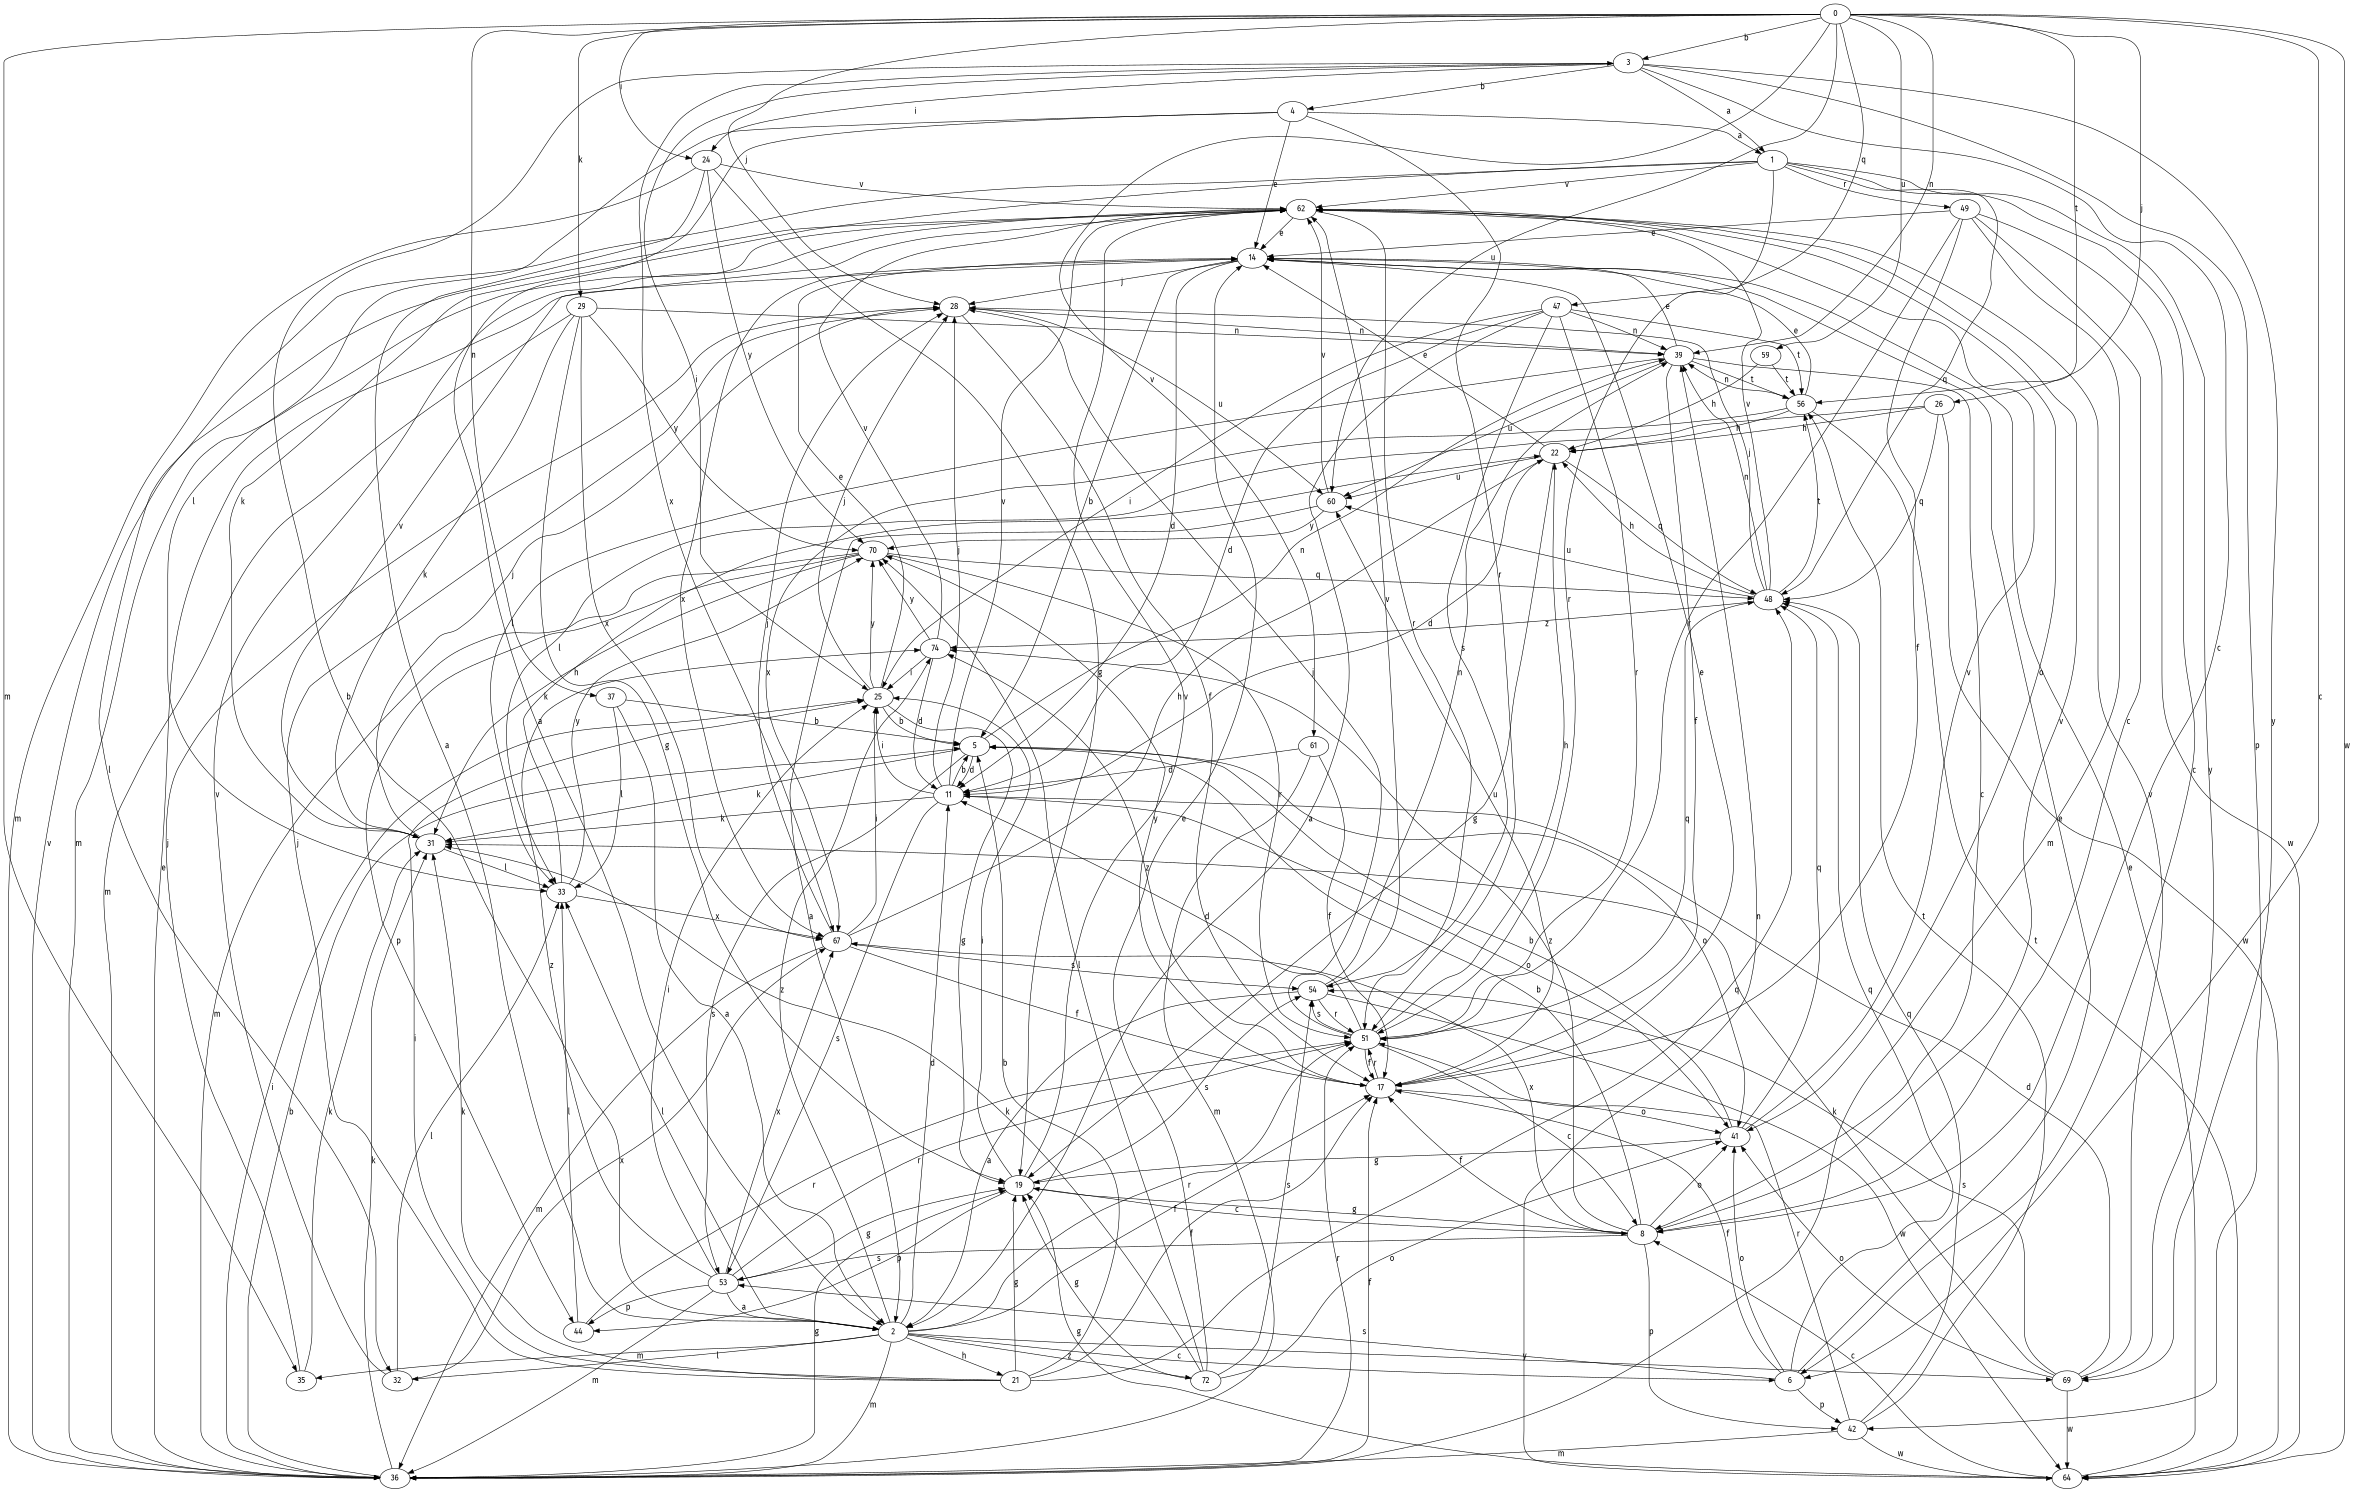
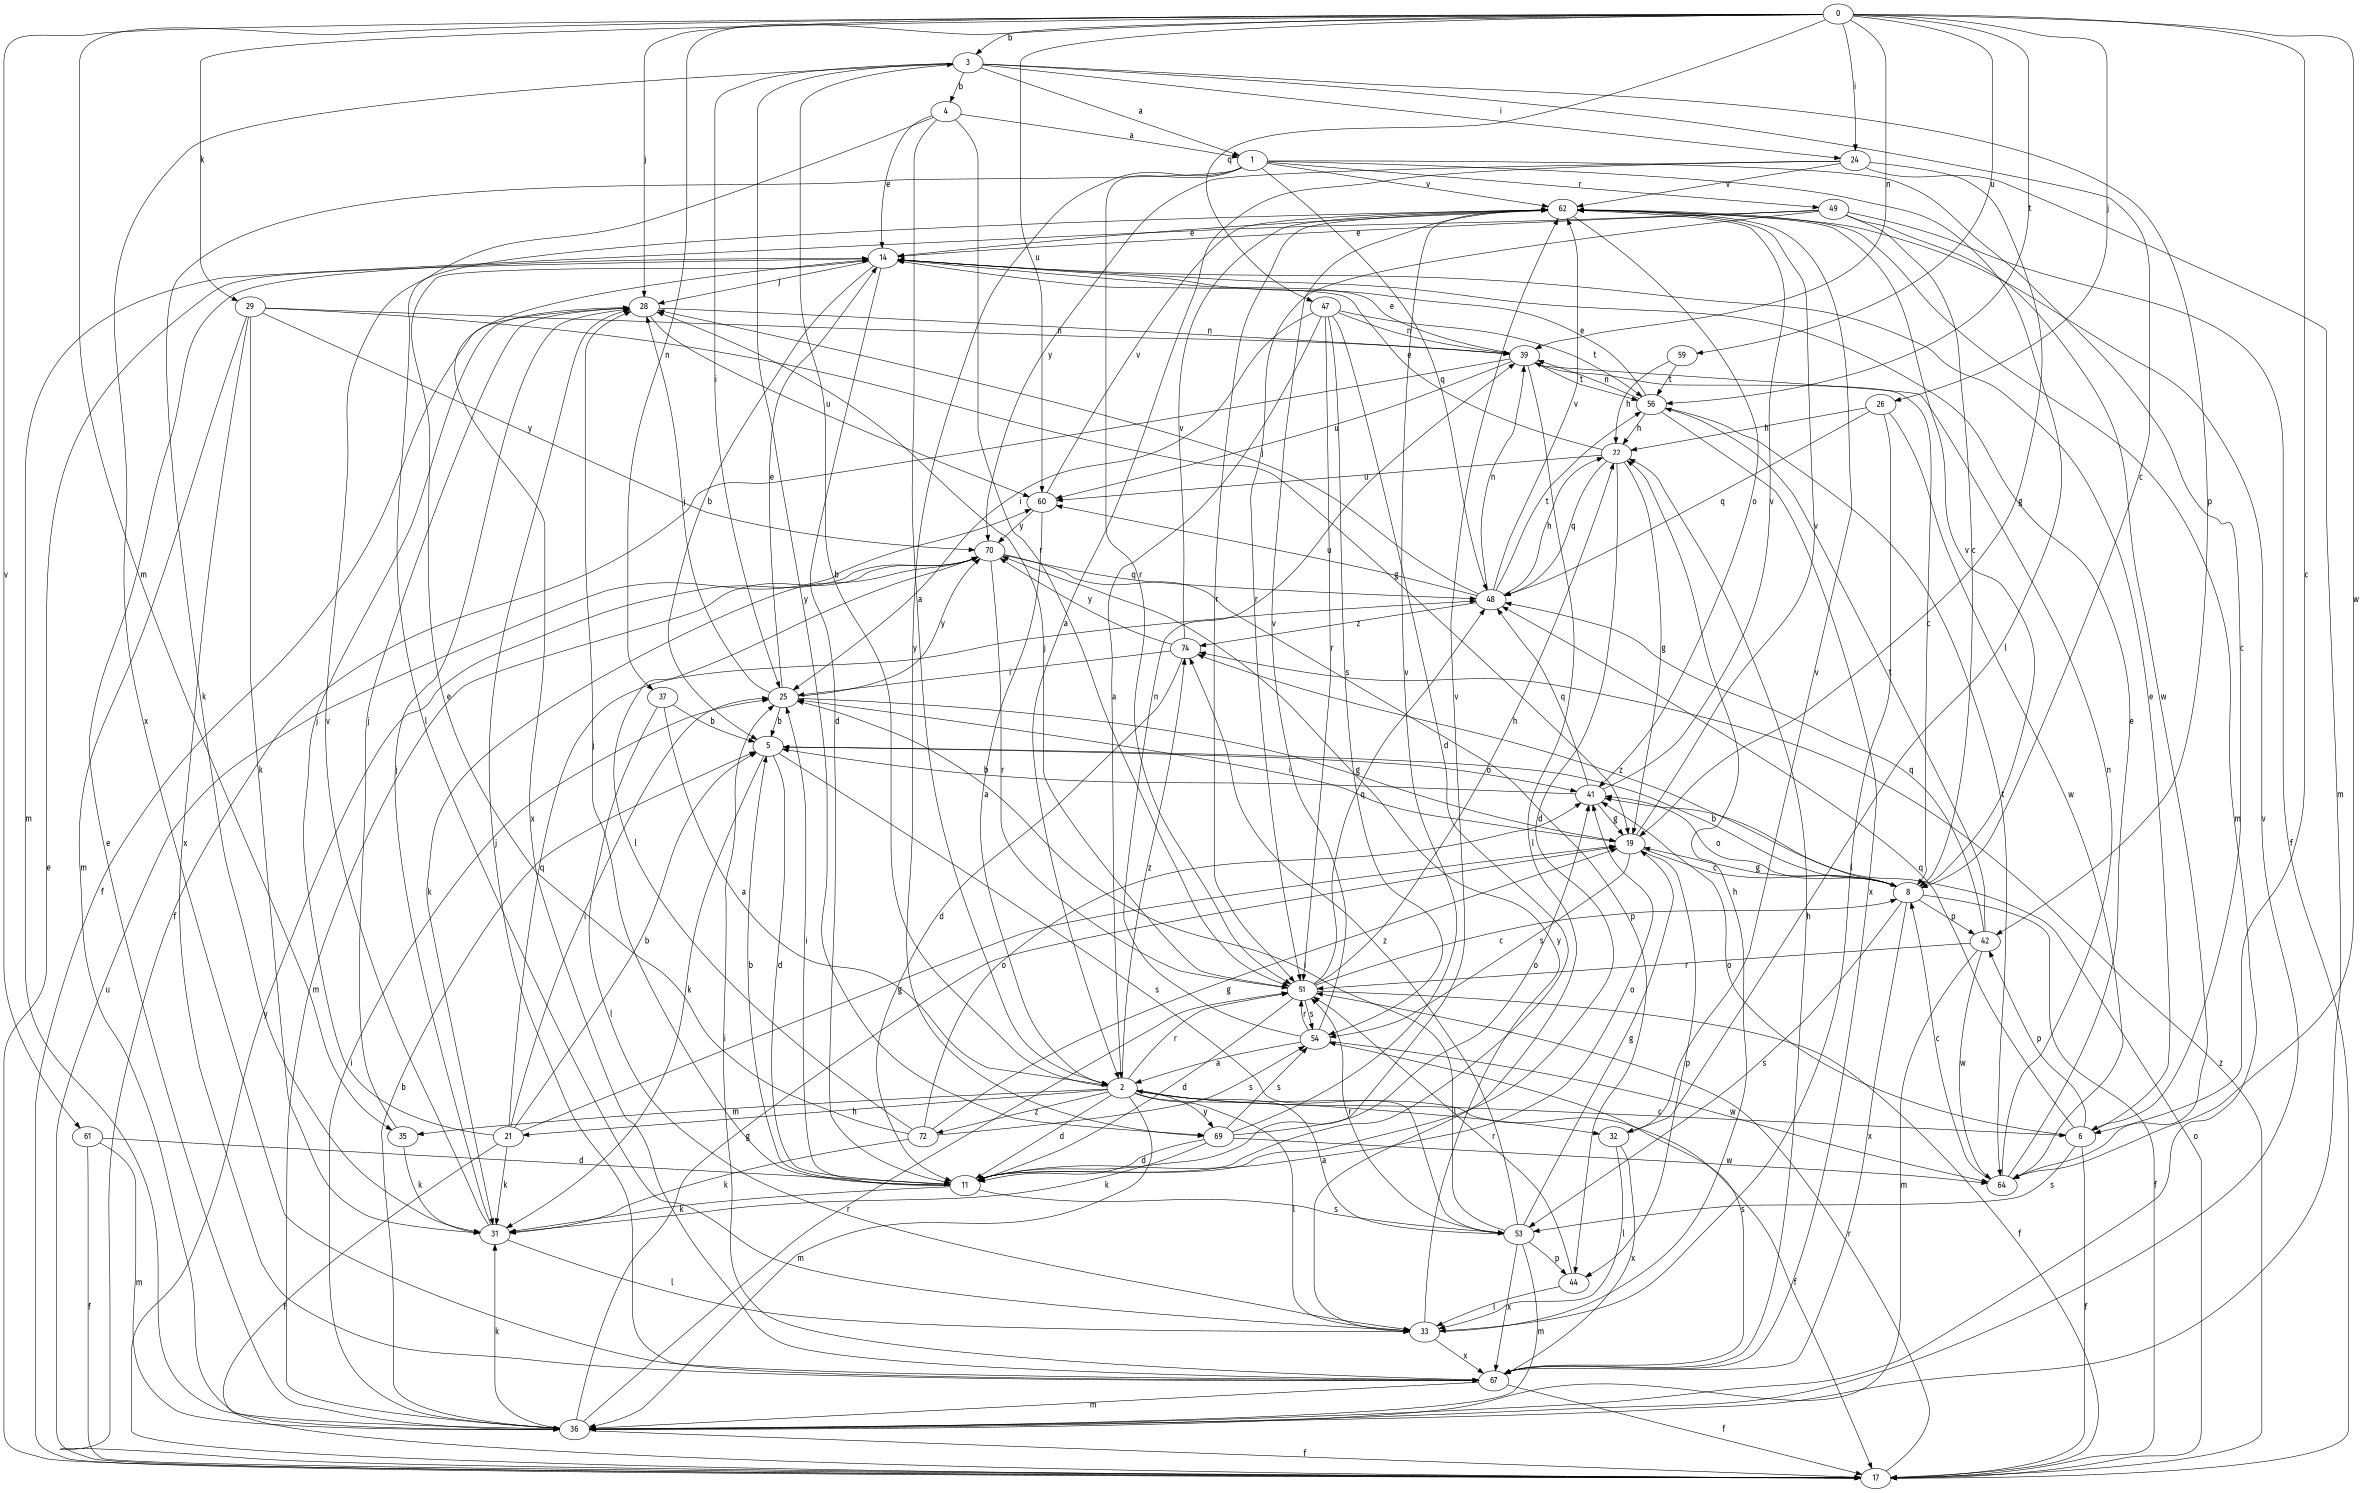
  strict digraph {
    fontname="Fira Sans"
    node [fontname="Fira Sans"]
    edge [fontname="Fira Sans"]
    0
    3
    6
    24
    26
    28
    29
    35
    37
    39
    47
    56
    59
    60
    61
    64
    1
    69
    4
    8
    25
    42
    67
    48
    17
    14
    41
    53
    62
    2
    36
    19
    70
    33
    22
    31
    5
    51
    11
    54
    32
    49
    74
    21
    72
    44
    0 -> 3 [label=b]
    0 -> 6 [label=c]
    0 -> 24 [label=i]
    0 -> 26 [label=j]
    0 -> 28 [label=j]
    0 -> 29 [label=k]
    0 -> 35 [label=m]
    0 -> 37 [label=n]
    0 -> 39 [label=n]
    0 -> 47 [label=q]
    0 -> 56 [label=t]
    0 -> 59 [label=u]
    0 -> 60 [label=u]
    0 -> 61 [label=v]
    0 -> 64 [label=w]
    3 -> 24 [label=i]
    3 -> 1 [label=a]
    3 -> 69 [label=y]
    3 -> 4 [label=b]
    3 -> 8 [label=c]
    3 -> 25 [label=i]
    3 -> 42 [label=p]
    3 -> 67 [label=x]
    6 -> 42 [label=p]
    6 -> 48 [label=q]
    6 -> 17 [label=f]
    6 -> 14 [label=e]
    6 -> 41 [label=o]
    6 -> 53 [label=s]
    24 -> 62 [label=v]
    24 -> 2 [label=a]
    24 -> 36 [label=m]
    24 -> 19 [label=g]
    24 -> 70 [label=y]
    26 -> 64 [label=w]
    26 -> 48 [label=q]
    26 -> 33 [label=l]
    26 -> 22 [label=h]
    28 -> 39 [label=n]
    28 -> 60 [label=u]
    28 -> 17 [label=f]
    29 -> 39 [label=n]
    29 -> 67 [label=x]
    29 -> 36 [label=m]
    29 -> 19 [label=g]
    29 -> 70 [label=y]
    29 -> 31 [label=k]
    35 -> 28 [label=j]
    35 -> 31 [label=k]
    37 -> 2 [label=a]
    37 -> 33 [label=l]
    37 -> 5 [label=b]
    39 -> 56 [label=t]
    39 -> 60 [label=u]
    39 -> 8 [label=c]
    39 -> 17 [label=f]
    39 -> 14 [label=e]
    39 -> 33 [label=l]
    47 -> 39 [label=n]
    47 -> 56 [label=t]
    47 -> 25 [label=i]
    47 -> 2 [label=a]
    47 -> 51 [label=r]
    47 -> 11 [label=d]
    47 -> 54 [label=s]
    56 -> 39 [label=n]
    56 -> 64 [label=t]
    56 -> 67 [label=x]
    56 -> 14 [label=e]
    56 -> 22 [label=h]
    59 -> 56 [label=t]
    59 -> 22 [label=h]
    60 -> 62 [label=v]
    60 -> 2 [label=a]
    60 -> 70 [label=y]
    61 -> 17 [label=f]
    61 -> 36 [label=m]
    61 -> 11 [label=d]
    64 -> 39 [label=n]
    64 -> 8 [label=c]
    64 -> 14 [label=e]
-   64 -> 19 [label=g]
    1 -> 6 [label=c]
    1 -> 69 [label=y]
    1 -> 48 [label=q]
    1 -> 62 [label=v]
    1 -> 31 [label=k]
    1 -> 51 [label=r]
    1 -> 32 [label=l]
    1 -> 49 [label=r]
    69 -> 64 [label=w]
    69 -> 41 [label=o]
    69 -> 62 [label=v]
    69 -> 31 [label=k]
    69 -> 11 [label=d]
    69 -> 54 [label=s]
    4 -> 1 [label=a]
    4 -> 14 [label=e]
    4 -> 2 [label=a]
    4 -> 33 [label=l]
    4 -> 51 [label=r]
    8 -> 42 [label=p]
    8 -> 67 [label=x]
    8 -> 17 [label=f]
    8 -> 41 [label=o]
    8 -> 53 [label=s]
    8 -> 62 [label=v]
    8 -> 19 [label=g]
    8 -> 5 [label=b]
    8 -> 74 [label=z]
    25 -> 28 [label=j]
    25 -> 14 [label=e]
    25 -> 19 [label=g]
    25 -> 70 [label=y]
    25 -> 5 [label=b]
    42 -> 56 [label=t]
    42 -> 64 [label=w]
    42 -> 48 [label=q]
    42 -> 36 [label=m]
    42 -> 51 [label=r]
    67 -> 28 [label=j]
    67 -> 25 [label=i]
    67 -> 17 [label=f]
    67 -> 36 [label=m]
    67 -> 22 [label=h]
    67 -> 54 [label=s]
    48 -> 28 [label=j]
    48 -> 39 [label=n]
    48 -> 56 [label=t]
    48 -> 60 [label=u]
    48 -> 62 [label=v]
    48 -> 22 [label=h]
    48 -> 74 [label=z]
    17 -> 60 [label=u]
    17 -> 14 [label=e]
    17 -> 41 [label=o]
    17 -> 70 [label=y]
    17 -> 51 [label=r]
    17 -> 74 [label=z]
    14 -> 28 [label=j]
    14 -> 67 [label=x]
    14 -> 5 [label=b]
    14 -> 11 [label=d]
    41 -> 48 [label=q]
    41 -> 62 [label=v]
    41 -> 19 [label=g]
    41 -> 5 [label=b]
    53 -> 25 [label=i]
    53 -> 67 [label=x]
    53 -> 2 [label=a]
    53 -> 36 [label=m]
    53 -> 19 [label=g]
    53 -> 51 [label=r]
    53 -> 74 [label=z]
    53 -> 44 [label=p]
    62 -> 14 [label=e]
    62 -> 41 [label=o]
    62 -> 36 [label=m]
    62 -> 51 [label=r]
    2 -> 3 [label=b]
    2 -> 6 [label=c]
    2 -> 35 [label=m]
    2 -> 69 [label=y]
    2 -> 17 [label=f]
    2 -> 36 [label=m]
    2 -> 33 [label=l]
    2 -> 51 [label=r]
    2 -> 11 [label=d]
    2 -> 32 [label=l]
    2 -> 74 [label=z]
    2 -> 21 [label=h]
    2 -> 72 [label=z]
    36 -> 25 [label=i]
    36 -> 17 [label=f]
    36 -> 14 [label=e]
    36 -> 62 [label=v]
    36 -> 19 [label=g]
    36 -> 31 [label=k]
    36 -> 5 [label=b]
    36 -> 51 [label=r]
    19 -> 8 [label=c]
    19 -> 25 [label=i]
    19 -> 62 [label=v]
    19 -> 54 [label=s]
    19 -> 44 [label=p]
    70 -> 48 [label=q]
    70 -> 36 [label=m]
    70 -> 31 [label=k]
    70 -> 51 [label=r]
    70 -> 44 [label=p]
    33 -> 67 [label=x]
    33 -> 70 [label=y]
    33 -> 22 [label=h]
    22 -> 60 [label=u]
    22 -> 48 [label=q]
    22 -> 14 [label=e]
    22 -> 19 [label=g]
    22 -> 11 [label=d]
    31 -> 28 [label=j]
    31 -> 62 [label=v]
    31 -> 33 [label=l]
-   5 -> 39 [label=n]
    5 -> 41 [label=o]
    5 -> 53 [label=s]
    5 -> 31 [label=k]
    5 -> 11 [label=d]
    51 -> 28 [label=j]
    51 -> 8 [label=c]
    51 -> 48 [label=q]
    51 -> 17 [label=f]
    51 -> 22 [label=h]
    51 -> 11 [label=d]
    51 -> 54 [label=s]
    11 -> 28 [label=j]
    11 -> 25 [label=i]
    11 -> 41 [label=o]
    11 -> 53 [label=s]
    11 -> 62 [label=v]
    11 -> 31 [label=k]
    11 -> 5 [label=b]
    54 -> 39 [label=n]
    54 -> 64 [label=w]
    54 -> 62 [label=v]
    54 -> 2 [label=a]
    54 -> 51 [label=r]
    32 -> 67 [label=x]
    32 -> 62 [label=v]
    32 -> 33 [label=l]
    49 -> 64 [label=w]
    49 -> 8 [label=c]
    49 -> 17 [label=f]
    49 -> 14 [label=e]
    49 -> 36 [label=m]
    49 -> 51 [label=r]
    74 -> 25 [label=i]
    74 -> 62 [label=v]
    74 -> 70 [label=y]
    74 -> 11 [label=d]
    21 -> 28 [label=j]
    21 -> 25 [label=i]
    21 -> 48 [label=q]
    21 -> 17 [label=f]
    21 -> 19 [label=g]
    21 -> 31 [label=k]
    21 -> 5 [label=b]
    72 -> 14 [label=e]
    72 -> 41 [label=o]
    72 -> 19 [label=g]
    72 -> 70 [label=l]
    72 -> 31 [label=k]
    72 -> 54 [label=s]
    44 -> 33 [label=l]
    44 -> 51 [label=r]
  }
